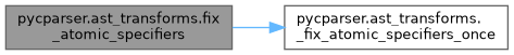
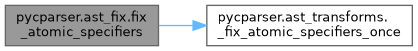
  digraph {
    rankdir=LR
    node [fontname=Helvetica fontsize=10 shape=box style=filled]
-   n1 [color=gray40 fillcolor=grey60 fontcolor=black height=0.2 label="pycparser.ast_transforms.fix\l_atomic_specifiers" width=0.4]
+   n1 [color=gray40 fillcolor=grey60 fontcolor=black height=0.2 label="pycparser.ast_fix.fix\l_atomic_specifiers" width=0.4]
    n2 [color=grey40 fillcolor=white height=0.2 label="pycparser.ast_transforms.\l_fix_atomic_specifiers_once" width=0.4]
    n1 -> n2 [color=steelblue1 fontname=Helvetica fontsize=10 labelfontname=Helvetica labelfontsize=10 style=solid]
  }
